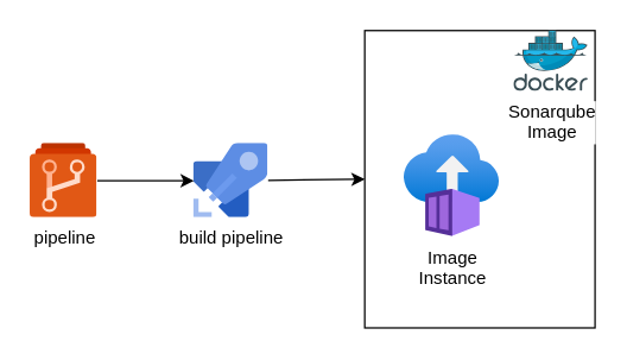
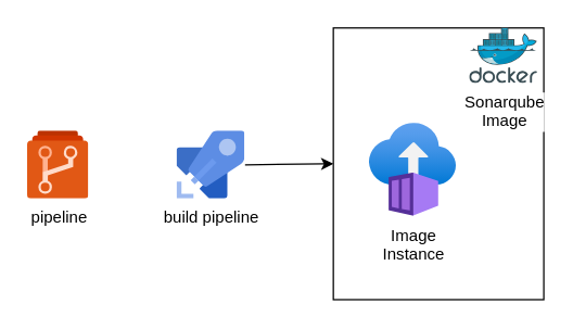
  <mxCell id="0" />
  <mxCell id="1" parent="0" />
  <mxCell id="2" style="edgeStyle=none;html=1;entryX=0;entryY=0.5;entryDx=0;entryDy=0;" edge="1" parent="1" source="3" target="7"><mxGeometry relative="1" as="geometry" /></mxCell>
  <mxCell id="3" value="build pipeline" style="sketch=0;aspect=fixed;html=1;points=[];align=center;image;fontSize=12;image=img/lib/mscae/Azure_Pipelines.svg;" vertex="1" parent="1"><mxGeometry x="130" y="96" width="50" height="50" as="geometry" /></mxCell>
- <mxCell id="4" style="edgeStyle=none;html=1;" edge="1" parent="1" source="5" target="3"><mxGeometry relative="1" as="geometry" /></mxCell>
  <mxCell id="5" value="pipeline" style="sketch=0;aspect=fixed;html=1;points=[];align=center;image;fontSize=12;image=img/lib/mscae/Azure_Repos.svg;" vertex="1" parent="1"><mxGeometry x="20" y="96" width="45" height="50" as="geometry" /></mxCell>
  <mxCell id="6" value="" style="group" vertex="1" connectable="0" parent="1"><mxGeometry x="245" y="20" width="155" height="200" as="geometry" /></mxCell>
  <mxCell id="7" value="" style="rounded=0;whiteSpace=wrap;html=1;" vertex="1" parent="6"><mxGeometry width="155" height="200" as="geometry" /></mxCell>
  <mxCell id="8" value="Sonarqube &lt;br&gt;Image" style="sketch=0;aspect=fixed;html=1;points=[];align=center;image;fontSize=12;image=img/lib/mscae/Docker.svg;" vertex="1" parent="6"><mxGeometry x="100.552" width="50" height="41" as="geometry" /></mxCell>
  <mxCell id="9" value="Image &lt;br&gt;Instance" style="aspect=fixed;html=1;points=[];align=center;image;fontSize=12;image=img/lib/azure2/containers/Container_Instances.svg;" vertex="1" parent="6"><mxGeometry x="26.724" y="70" width="64" height="69" as="geometry" /></mxCell>
